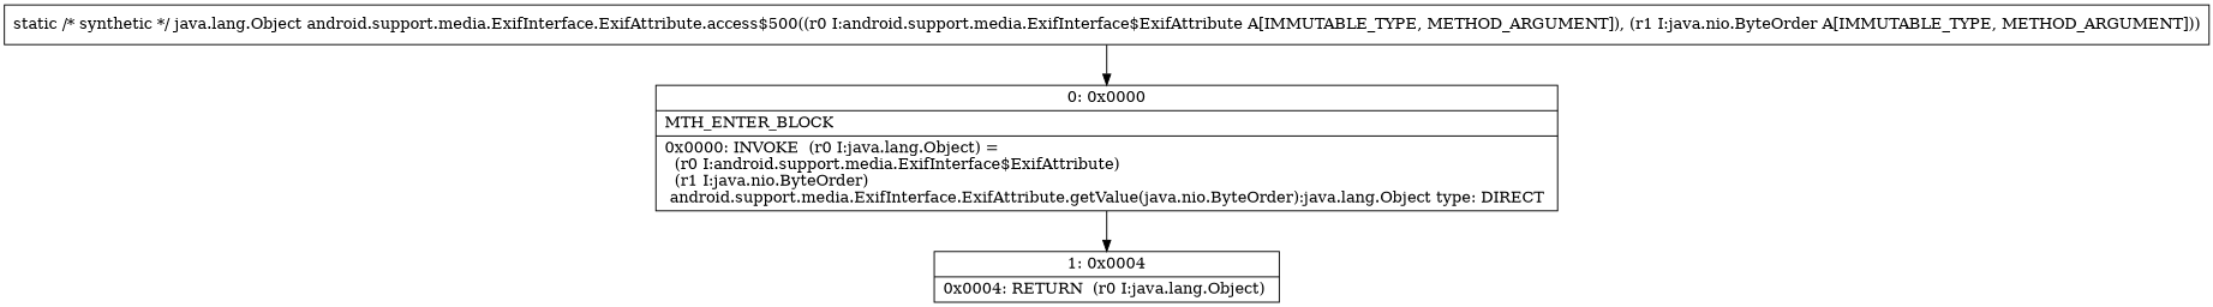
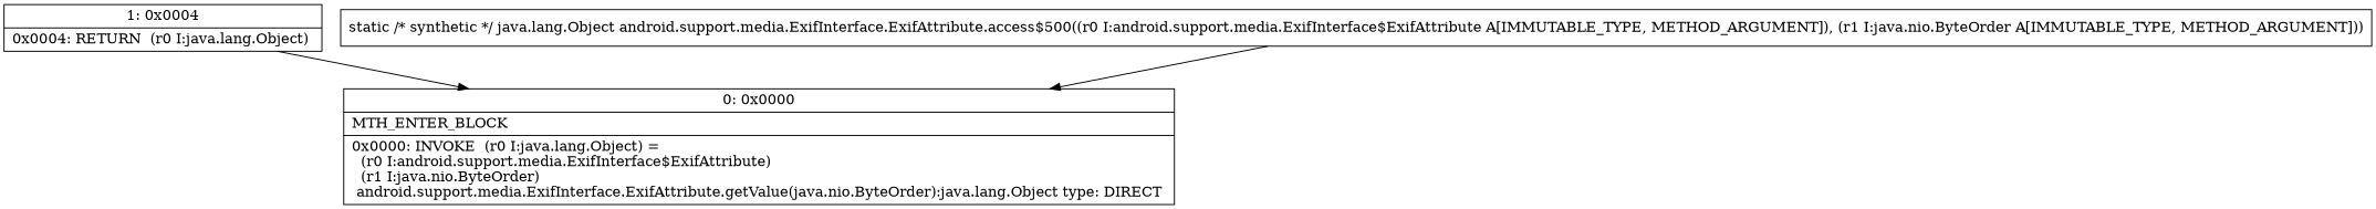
  digraph {
    node [shape=record]
    n1 [label="{0\:\ 0x0000|MTH_ENTER_BLOCK\l|0x0000: INVOKE  (r0 I:java.lang.Object) = \l  (r0 I:android.support.media.ExifInterface$ExifAttribute)\l  (r1 I:java.nio.ByteOrder)\l android.support.media.ExifInterface.ExifAttribute.getValue(java.nio.ByteOrder):java.lang.Object type: DIRECT \l}"]
    n2 [label="{1\:\ 0x0004|0x0004: RETURN  (r0 I:java.lang.Object) \l}"]
    n3 [label="{static \/* synthetic *\/ java.lang.Object android.support.media.ExifInterface.ExifAttribute.access$500((r0 I:android.support.media.ExifInterface$ExifAttribute A[IMMUTABLE_TYPE, METHOD_ARGUMENT]), (r1 I:java.nio.ByteOrder A[IMMUTABLE_TYPE, METHOD_ARGUMENT])) }"]
-   n1 -> n2
+   n2 -> n1
    n3 -> n1
  }
